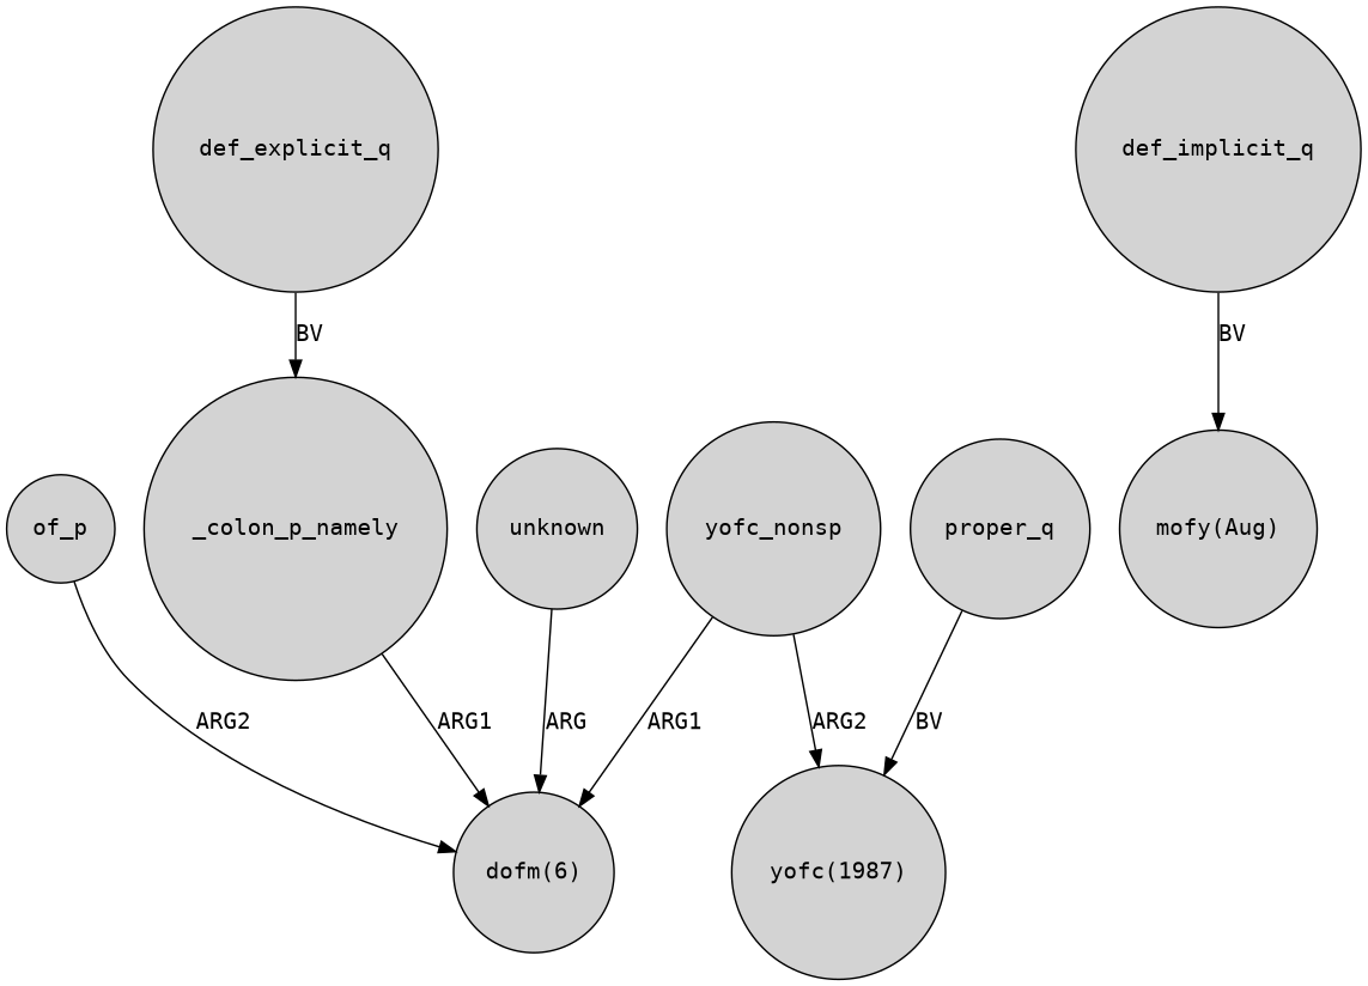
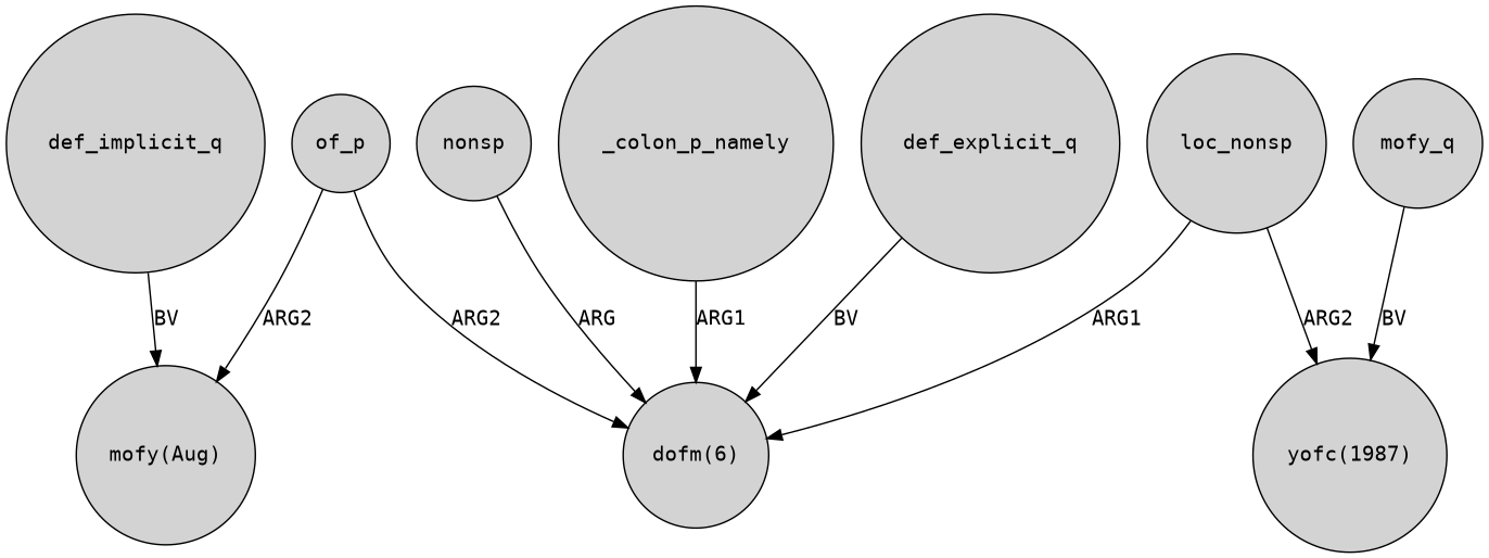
  digraph {
    fontname="DejaVu Sans Mono"
    node [fontname="DejaVu Sans Mono" shape=circle style=filled]
    edge [fontname="DejaVu Sans Mono"]
    of_p
    "mofy(Aug)"
    "dofm(6)"
-   unknown
+   unknown [label=nonsp]
    def_explicit_q
-   loc_nonsp [label=yofc_nonsp]
+   loc_nonsp
    "yofc(1987)"
    def_implicit_q
    _colon_p_namely
-   proper_q
+   proper_q [label=mofy_q]
+   of_p -> "mofy(Aug)" [label=ARG2]
    of_p -> "dofm(6)" [label=ARG2]
    unknown -> "dofm(6)" [label=ARG]
-   def_explicit_q -> _colon_p_namely [label=BV]
+   def_explicit_q -> "dofm(6)" [label=BV]
    loc_nonsp -> "dofm(6)" [label=ARG1]
    loc_nonsp -> "yofc(1987)" [label=ARG2]
    def_implicit_q -> "mofy(Aug)" [label=BV]
    _colon_p_namely -> "dofm(6)" [label=ARG1]
    proper_q -> "yofc(1987)" [label=BV]
  }
